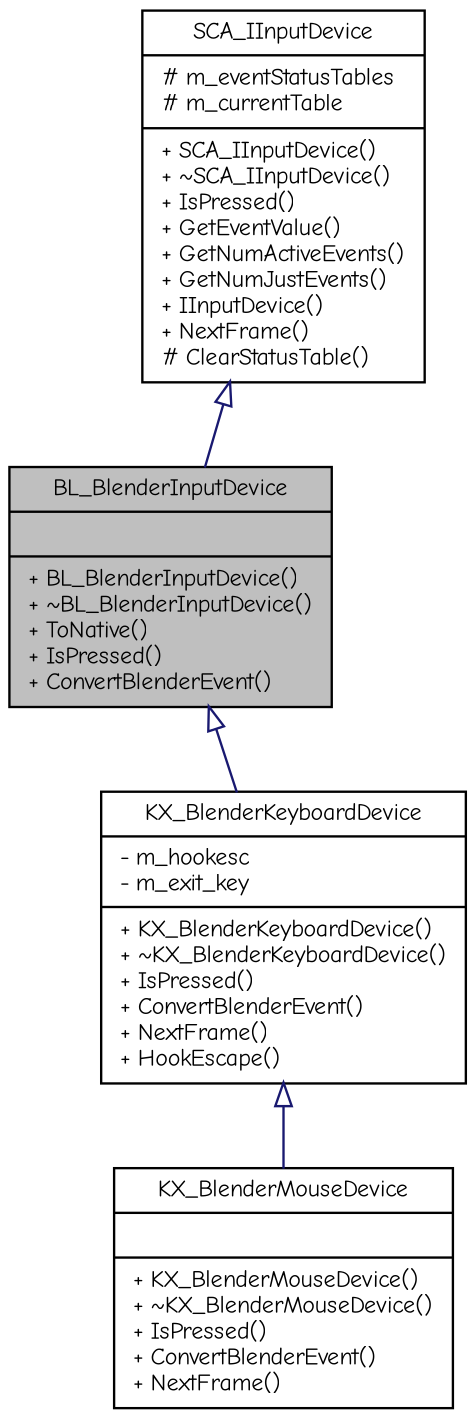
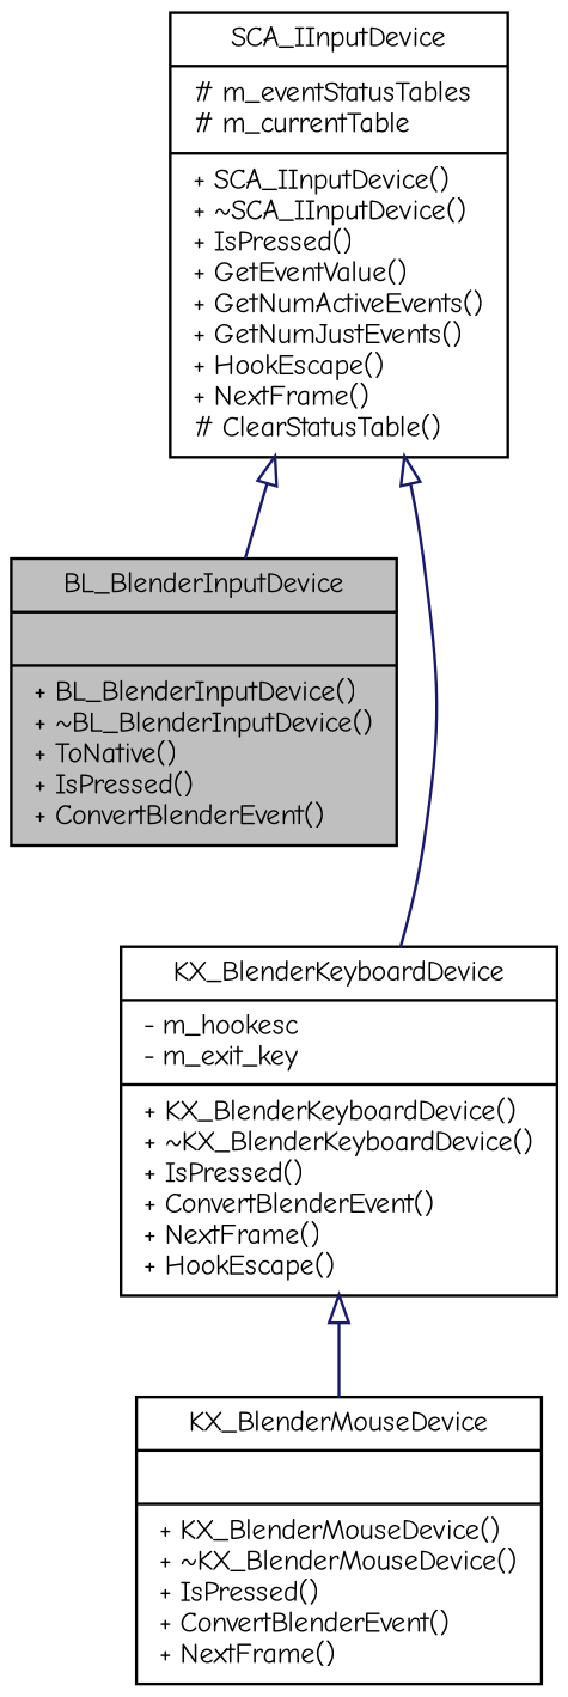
  digraph {
    fontname="Comic Neue"
    node [color=black fillcolor=white fontname="Comic Neue" fontsize=10 shape=record style=filled]
    edge [arrowtail=empty color=midnightblue dir=back fontname="Comic Neue" fontsize=10 labelfontname=Helvetica labelfontsize=10 style=solid]
    n1 [fillcolor=grey75 fontcolor=black height=0.2 label="{BL_BlenderInputDevice\n||+ BL_BlenderInputDevice()\l+ ~BL_BlenderInputDevice()\l+ ToNative()\l+ IsPressed()\l+ ConvertBlenderEvent()\l}" width=0.4]
    n2 [height=0.2 label="{KX_BlenderKeyboardDevice\n|- m_hookesc\l- m_exit_key\l|+ KX_BlenderKeyboardDevice()\l+ ~KX_BlenderKeyboardDevice()\l+ IsPressed()\l+ ConvertBlenderEvent()\l+ NextFrame()\l+ HookEscape()\l}" width=0.4]
    n3 [height=0.2 label="{KX_BlenderMouseDevice\n||+ KX_BlenderMouseDevice()\l+ ~KX_BlenderMouseDevice()\l+ IsPressed()\l+ ConvertBlenderEvent()\l+ NextFrame()\l}" width=0.4]
-   n4 [height=0.2 label="{SCA_IInputDevice\n|# m_eventStatusTables\l# m_currentTable\l|+ SCA_IInputDevice()\l+ ~SCA_IInputDevice()\l+ IsPressed()\l+ GetEventValue()\l+ GetNumActiveEvents()\l+ GetNumJustEvents()\l+ IInputDevice()\l+ NextFrame()\l# ClearStatusTable()\l}" width=0.4]
-   n1 -> n2
+   n4 [height=0.2 label="{SCA_IInputDevice\n|# m_eventStatusTables\l# m_currentTable\l|+ SCA_IInputDevice()\l+ ~SCA_IInputDevice()\l+ IsPressed()\l+ GetEventValue()\l+ GetNumActiveEvents()\l+ GetNumJustEvents()\l+ HookEscape()\l+ NextFrame()\l# ClearStatusTable()\l}" width=0.4]
+   n4 -> n2
    n2 -> n3
    n4 -> n1
  }
